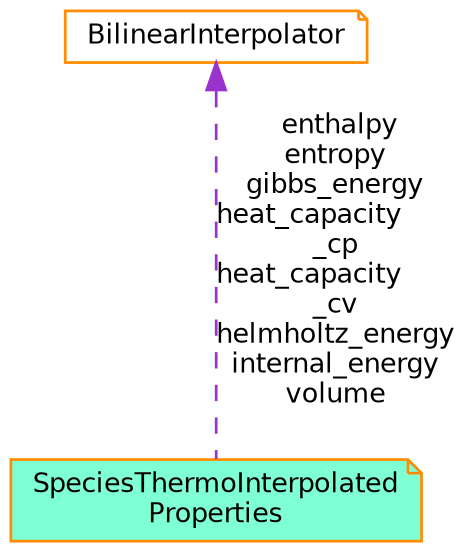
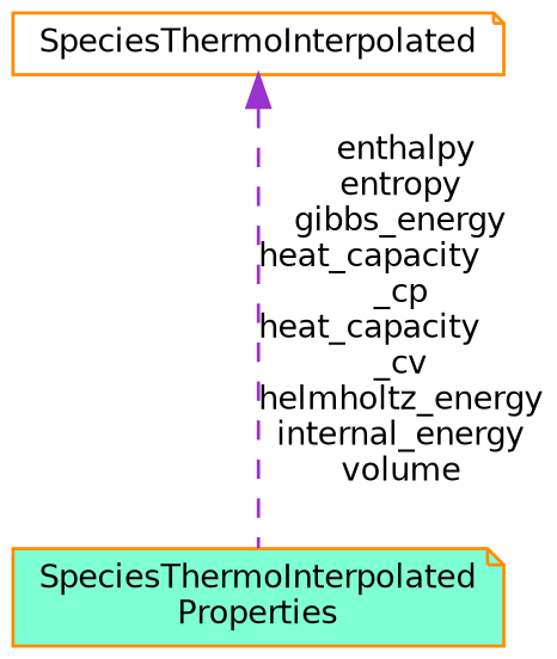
  digraph {
    node [color=darkorange fontname=Helvetica fontsize=10 shape=note style=filled]
    n1 [fillcolor=aquamarine fontcolor=black height=0.2 label="SpeciesThermoInterpolated\lProperties" width=0.4]
-   n2 [fillcolor=white height=0.2 label=BilinearInterpolator width=0.4]
+   n2 [fillcolor=white height=0.2 label=SpeciesThermoInterpolated width=0.4]
    n2 -> n1 [color=darkorchid3 dir=back fontname=Helvetica fontsize=10 label=" enthalpy\nentropy\ngibbs_energy\nheat_capacity\l_cp\nheat_capacity\l_cv\nhelmholtz_energy\ninternal_energy\nvolume" labelfontname=Helvetica labelfontsize=10 style=dashed]
  }
